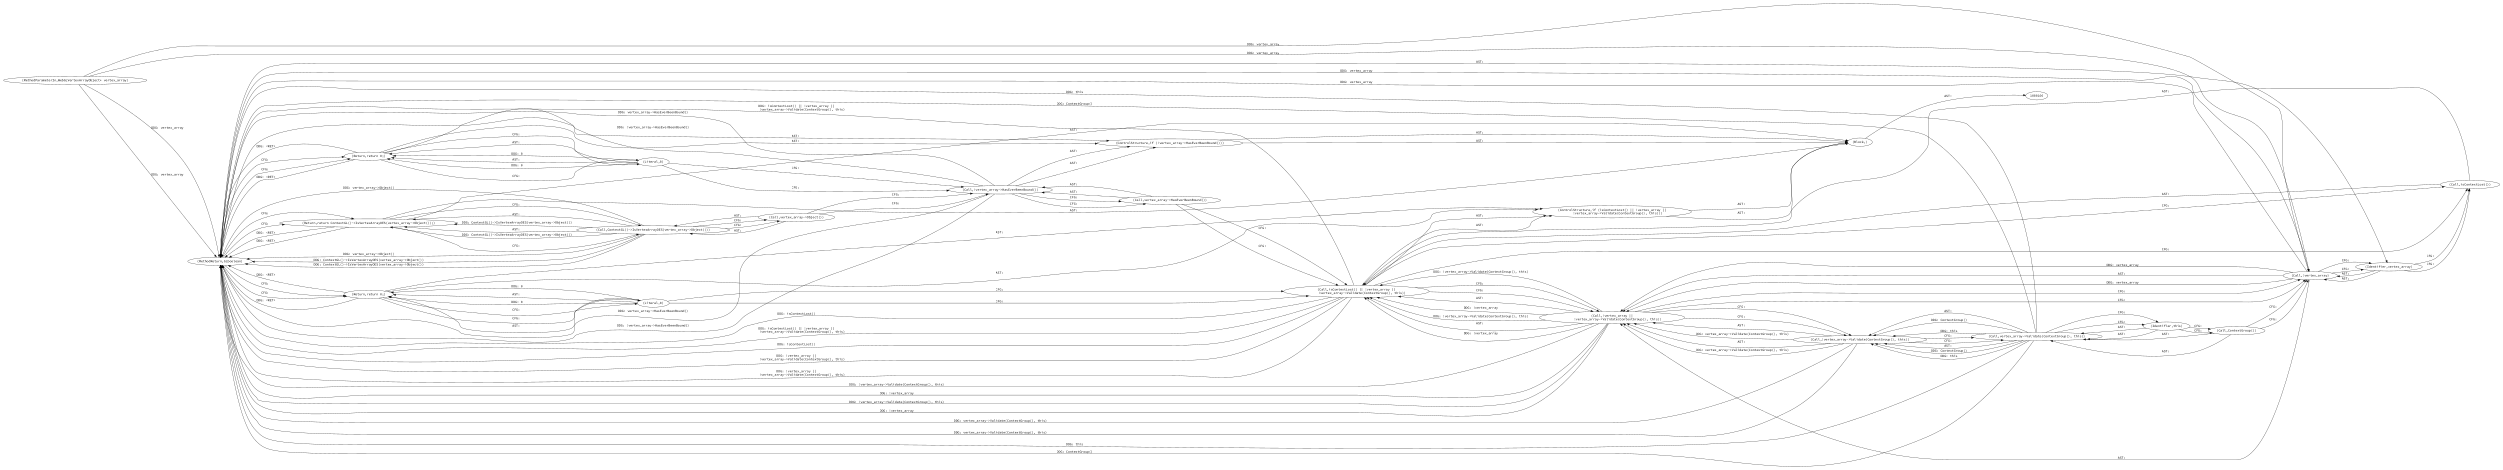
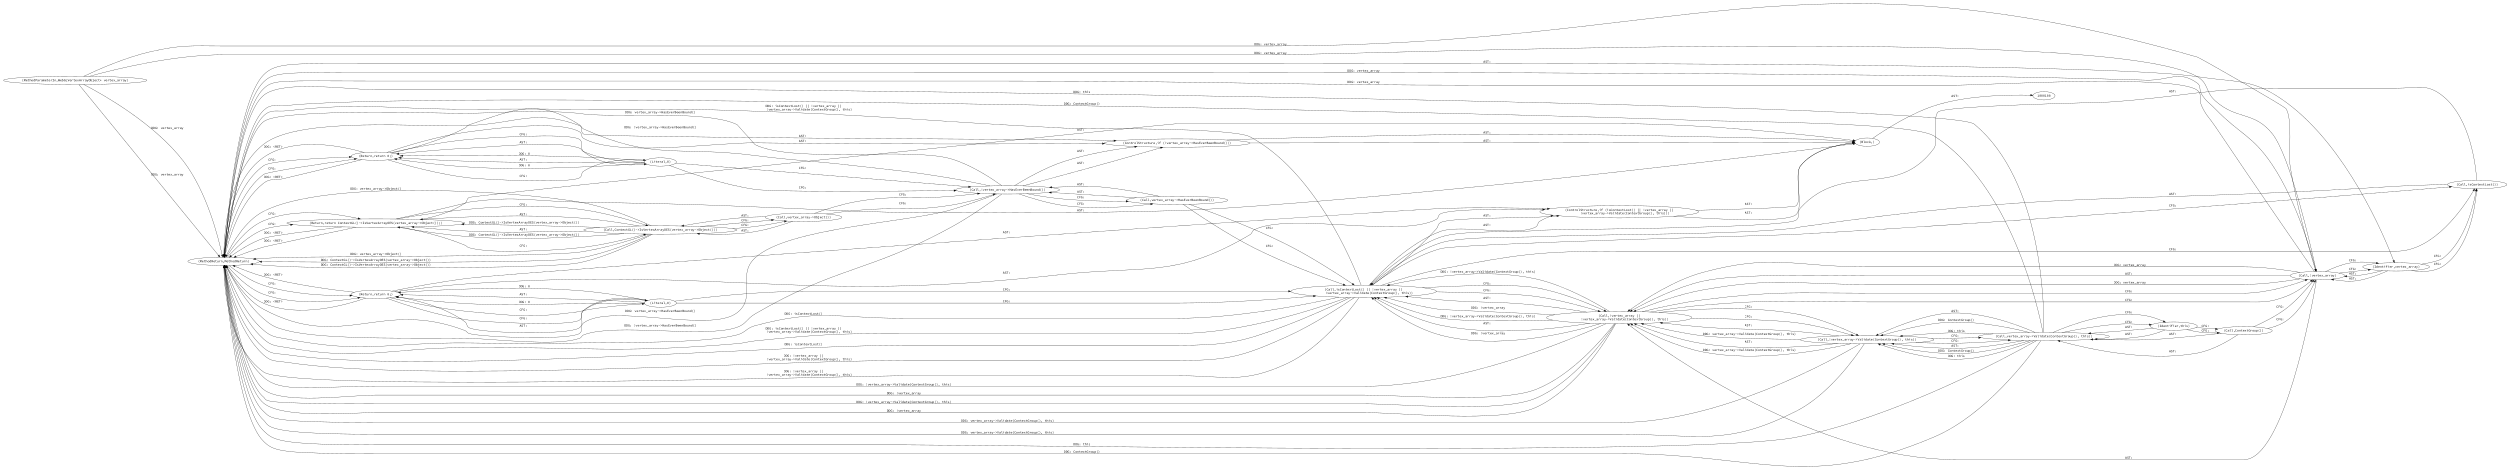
  digraph {
    fontname="Source Code Pro"
    rankdir=LR
    node [fontname="Source Code Pro"]
    edge [fontname="Source Code Pro"]
-   n1 [label="(MethodReturn,GLboolean)"]
+   n1 [label="(MethodReturn,MethodReturn)"]
    n2 [label="(Return,return ContextGL()->IsVertexArrayOES(vertex_array->Object());)"]
    n3 [label="(Return,return 0;)"]
    n4 [label="(Return,return 0;)"]
    n5 [label="(Identifier,vertex_array)"]
    n6 [label="(Call,ContextGL()->IsVertexArrayOES(vertex_array->Object()))"]
    n7 [label="(Block,)"]
    n8 [label="(ControlStructure,if (isContextLost() || !vertex_array ||\n      !vertex_array->Validate(ContextGroup(), this)))"]
    n9 [label="(Literal,0)"]
    n10 [label="(ControlStructure,if (!vertex_array->HasEverBeenBound()))"]
    n11 [label="(Literal,0)"]
    n12 [label="(Call,vertex_array->Object())"]
    1000100
    n14 [label="(Call,!vertex_array->HasEverBeenBound())"]
    n15 [label="(Call,vertex_array->HasEverBeenBound())"]
    n16 [label="(MethodParameterIn,WebGLVertexArrayObject* vertex_array)"]
    n17 [label="(Call,!vertex_array)"]
    n18 [label="(Call,!vertex_array ||\n      !vertex_array->Validate(ContextGroup(), this))"]
    n19 [label="(Call,isContextLost() || !vertex_array ||\n      !vertex_array->Validate(ContextGroup(), this))"]
    n20 [label="(Call,!vertex_array->Validate(ContextGroup(), this))"]
    n21 [label="(Call,isContextLost())"]
    n22 [label="(Call,vertex_array->Validate(ContextGroup(), this))"]
    n23 [label="(Call,ContextGroup())"]
    n24 [label="(Identifier,this)"]
    n1 -> n2 [label="CFG: "]
    n1 -> n2 [label="CFG: "]
    n1 -> n3 [label="CFG: "]
    n1 -> n3 [label="CFG: "]
    n1 -> n4 [label="CFG: "]
    n1 -> n4 [label="CFG: "]
    n1 -> n5 [label="AST: "]
    n2 -> n1 [label="DDG: <RET>"]
    n2 -> n1 [label="DDG: <RET>"]
    n2 -> n6 [label="CFG: "]
    n2 -> n6 [label="CFG: "]
    n2 -> n7 [label="AST: "]
    n2 -> n7 [label="AST: "]
    n3 -> n1 [label="DDG: <RET>"]
    n3 -> n1 [label="DDG: <RET>"]
    n3 -> n8 [label="AST: "]
    n3 -> n8 [label="AST: "]
    n3 -> n9 [label="CFG: "]
    n3 -> n9 [label="CFG: "]
    n4 -> n1 [label="DDG: <RET>"]
    n4 -> n1 [label="DDG: <RET>"]
    n4 -> n10 [label="AST: "]
    n4 -> n10 [label="AST: "]
    n4 -> n11 [label="CFG: "]
    n4 -> n11 [label="CFG: "]
    n5 -> n17 [label="AST: "]
    n5 -> n17 [label="AST: "]
    n5 -> n21 [label="CFG: "]
    n5 -> n21 [label="CFG: "]
    n6 -> n1 [label="DDG: ContextGL()->IsVertexArrayOES(vertex_array->Object())"]
    n6 -> n1 [label="DDG: vertex_array->Object()"]
    n6 -> n1 [label="DDG: ContextGL()->IsVertexArrayOES(vertex_array->Object())"]
    n6 -> n1 [label="DDG: vertex_array->Object()"]
    n6 -> n2 [label="AST: "]
    n6 -> n2 [label="DDG: ContextGL()->IsVertexArrayOES(vertex_array->Object())"]
    n6 -> n2 [label="AST: "]
    n6 -> n2 [label="DDG: ContextGL()->IsVertexArrayOES(vertex_array->Object())"]
    n6 -> n12 [label="CFG: "]
    n6 -> n12 [label="CFG: "]
    n7 -> 1000100 [label="AST: "]
    n8 -> n7 [label="AST: "]
    n8 -> n7 [label="AST: "]
    n9 -> n3 [label="AST: "]
    n9 -> n3 [label="DDG: 0"]
    n9 -> n3 [label="AST: "]
    n9 -> n3 [label="DDG: 0"]
    n9 -> n19 [label="CFG: "]
    n9 -> n19 [label="CFG: "]
    n10 -> n7 [label="AST: "]
    n10 -> n7 [label="AST: "]
    n11 -> n4 [label="AST: "]
    n11 -> n4 [label="DDG: 0"]
    n11 -> n4 [label="AST: "]
    n11 -> n4 [label="DDG: 0"]
    n11 -> n14 [label="CFG: "]
    n11 -> n14 [label="CFG: "]
    n12 -> n6 [label="AST: "]
    n12 -> n6 [label="AST: "]
    n12 -> n14 [label="CFG: "]
    n12 -> n14 [label="CFG: "]
    n14 -> n1 [label="DDG: vertex_array->HasEverBeenBound()"]
    n14 -> n1 [label="DDG: !vertex_array->HasEverBeenBound()"]
    n14 -> n1 [label="DDG: vertex_array->HasEverBeenBound()"]
    n14 -> n1 [label="DDG: !vertex_array->HasEverBeenBound()"]
    n14 -> n10 [label="AST: "]
    n14 -> n10 [label="AST: "]
    n14 -> n15 [label="CFG: "]
    n14 -> n15 [label="CFG: "]
    n15 -> n14 [label="AST: "]
    n15 -> n14 [label="AST: "]
    n15 -> n19 [label="CFG: "]
    n15 -> n19 [label="CFG: "]
    n16 -> n1 [label="DDG: vertex_array"]
    n16 -> n1 [label="DDG: vertex_array"]
    n16 -> n17 [label="DDG: vertex_array"]
    n16 -> n17 [label="DDG: vertex_array"]
    n17 -> n1 [label="DDG: vertex_array"]
    n17 -> n1 [label="DDG: vertex_array"]
    n17 -> n5 [label="CFG: "]
    n17 -> n5 [label="CFG: "]
    n17 -> n18 [label="AST: "]
    n17 -> n18 [label="DDG: vertex_array"]
    n17 -> n18 [label="AST: "]
    n17 -> n18 [label="DDG: vertex_array"]
    n18 -> n1 [label="DDG: !vertex_array"]
    n18 -> n1 [label="DDG: !vertex_array->Validate(ContextGroup(), this)"]
    n18 -> n1 [label="DDG: !vertex_array"]
    n18 -> n1 [label="DDG: !vertex_array->Validate(ContextGroup(), this)"]
    n18 -> n17 [label="CFG: "]
    n18 -> n17 [label="CFG: "]
    n18 -> n19 [label="AST: "]
    n18 -> n19 [label="DDG: !vertex_array"]
    n18 -> n19 [label="DDG: !vertex_array->Validate(ContextGroup(), this)"]
    n18 -> n19 [label="AST: "]
    n18 -> n19 [label="DDG: !vertex_array"]
    n18 -> n19 [label="DDG: !vertex_array->Validate(ContextGroup(), this)"]
    n18 -> n20 [label="CFG: "]
    n18 -> n20 [label="CFG: "]
    n19 -> n1 [label="DDG: isContextLost() || !vertex_array ||\n      !vertex_array->Validate(ContextGroup(), this)"]
    n19 -> n1 [label="DDG: isContextLost()"]
    n19 -> n1 [label="DDG: !vertex_array ||\n      !vertex_array->Validate(ContextGroup(), this)"]
    n19 -> n1 [label="DDG: isContextLost() || !vertex_array ||\n      !vertex_array->Validate(ContextGroup(), this)"]
    n19 -> n1 [label="DDG: isContextLost()"]
    n19 -> n1 [label="DDG: !vertex_array ||\n      !vertex_array->Validate(ContextGroup(), this)"]
    n19 -> n8 [label="AST: "]
    n19 -> n8 [label="AST: "]
    n19 -> n18 [label="CFG: "]
    n19 -> n18 [label="CFG: "]
    n19 -> n21 [label="CFG: "]
    n19 -> n21 [label="CFG: "]
    n20 -> n1 [label="DDG: vertex_array->Validate(ContextGroup(), this)"]
    n20 -> n1 [label="DDG: vertex_array->Validate(ContextGroup(), this)"]
    n20 -> n18 [label="AST: "]
    n20 -> n18 [label="DDG: vertex_array->Validate(ContextGroup(), this)"]
    n20 -> n18 [label="AST: "]
    n20 -> n18 [label="DDG: vertex_array->Validate(ContextGroup(), this)"]
    n20 -> n22 [label="CFG: "]
    n20 -> n22 [label="CFG: "]
    n21 -> n19 [label="AST: "]
    n21 -> n19 [label="AST: "]
    n22 -> n1 [label="DDG: this"]
    n22 -> n1 [label="DDG: ContextGroup()"]
    n22 -> n1 [label="DDG: this"]
    n22 -> n1 [label="DDG: ContextGroup()"]
    n22 -> n20 [label="AST: "]
    n22 -> n20 [label="DDG: ContextGroup()"]
    n22 -> n20 [label="DDG: this"]
    n22 -> n20 [label="AST: "]
    n22 -> n20 [label="DDG: ContextGroup()"]
    n22 -> n20 [label="DDG: this"]
    n22 -> n24 [label="CFG: "]
    n22 -> n24 [label="CFG: "]
    n23 -> n17 [label="CFG: "]
    n23 -> n17 [label="CFG: "]
    n23 -> n22 [label="AST: "]
    n23 -> n22 [label="AST: "]
    n24 -> n22 [label="AST: "]
    n24 -> n22 [label="AST: "]
    n24 -> n23 [label="CFG: "]
    n24 -> n23 [label="CFG: "]
  }
